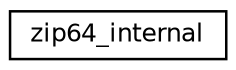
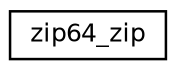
  digraph {
    rankdir=LR
-   n1 [color=black fillcolor=white fontname=Helvetica fontsize=10 height=0.2 label=zip64_internal shape=record style=filled width=0.4]
+   n1 [color=black fillcolor=white fontname=Helvetica fontsize=10 height=0.2 label=zip64_zip shape=record style=filled width=0.4]
  }
